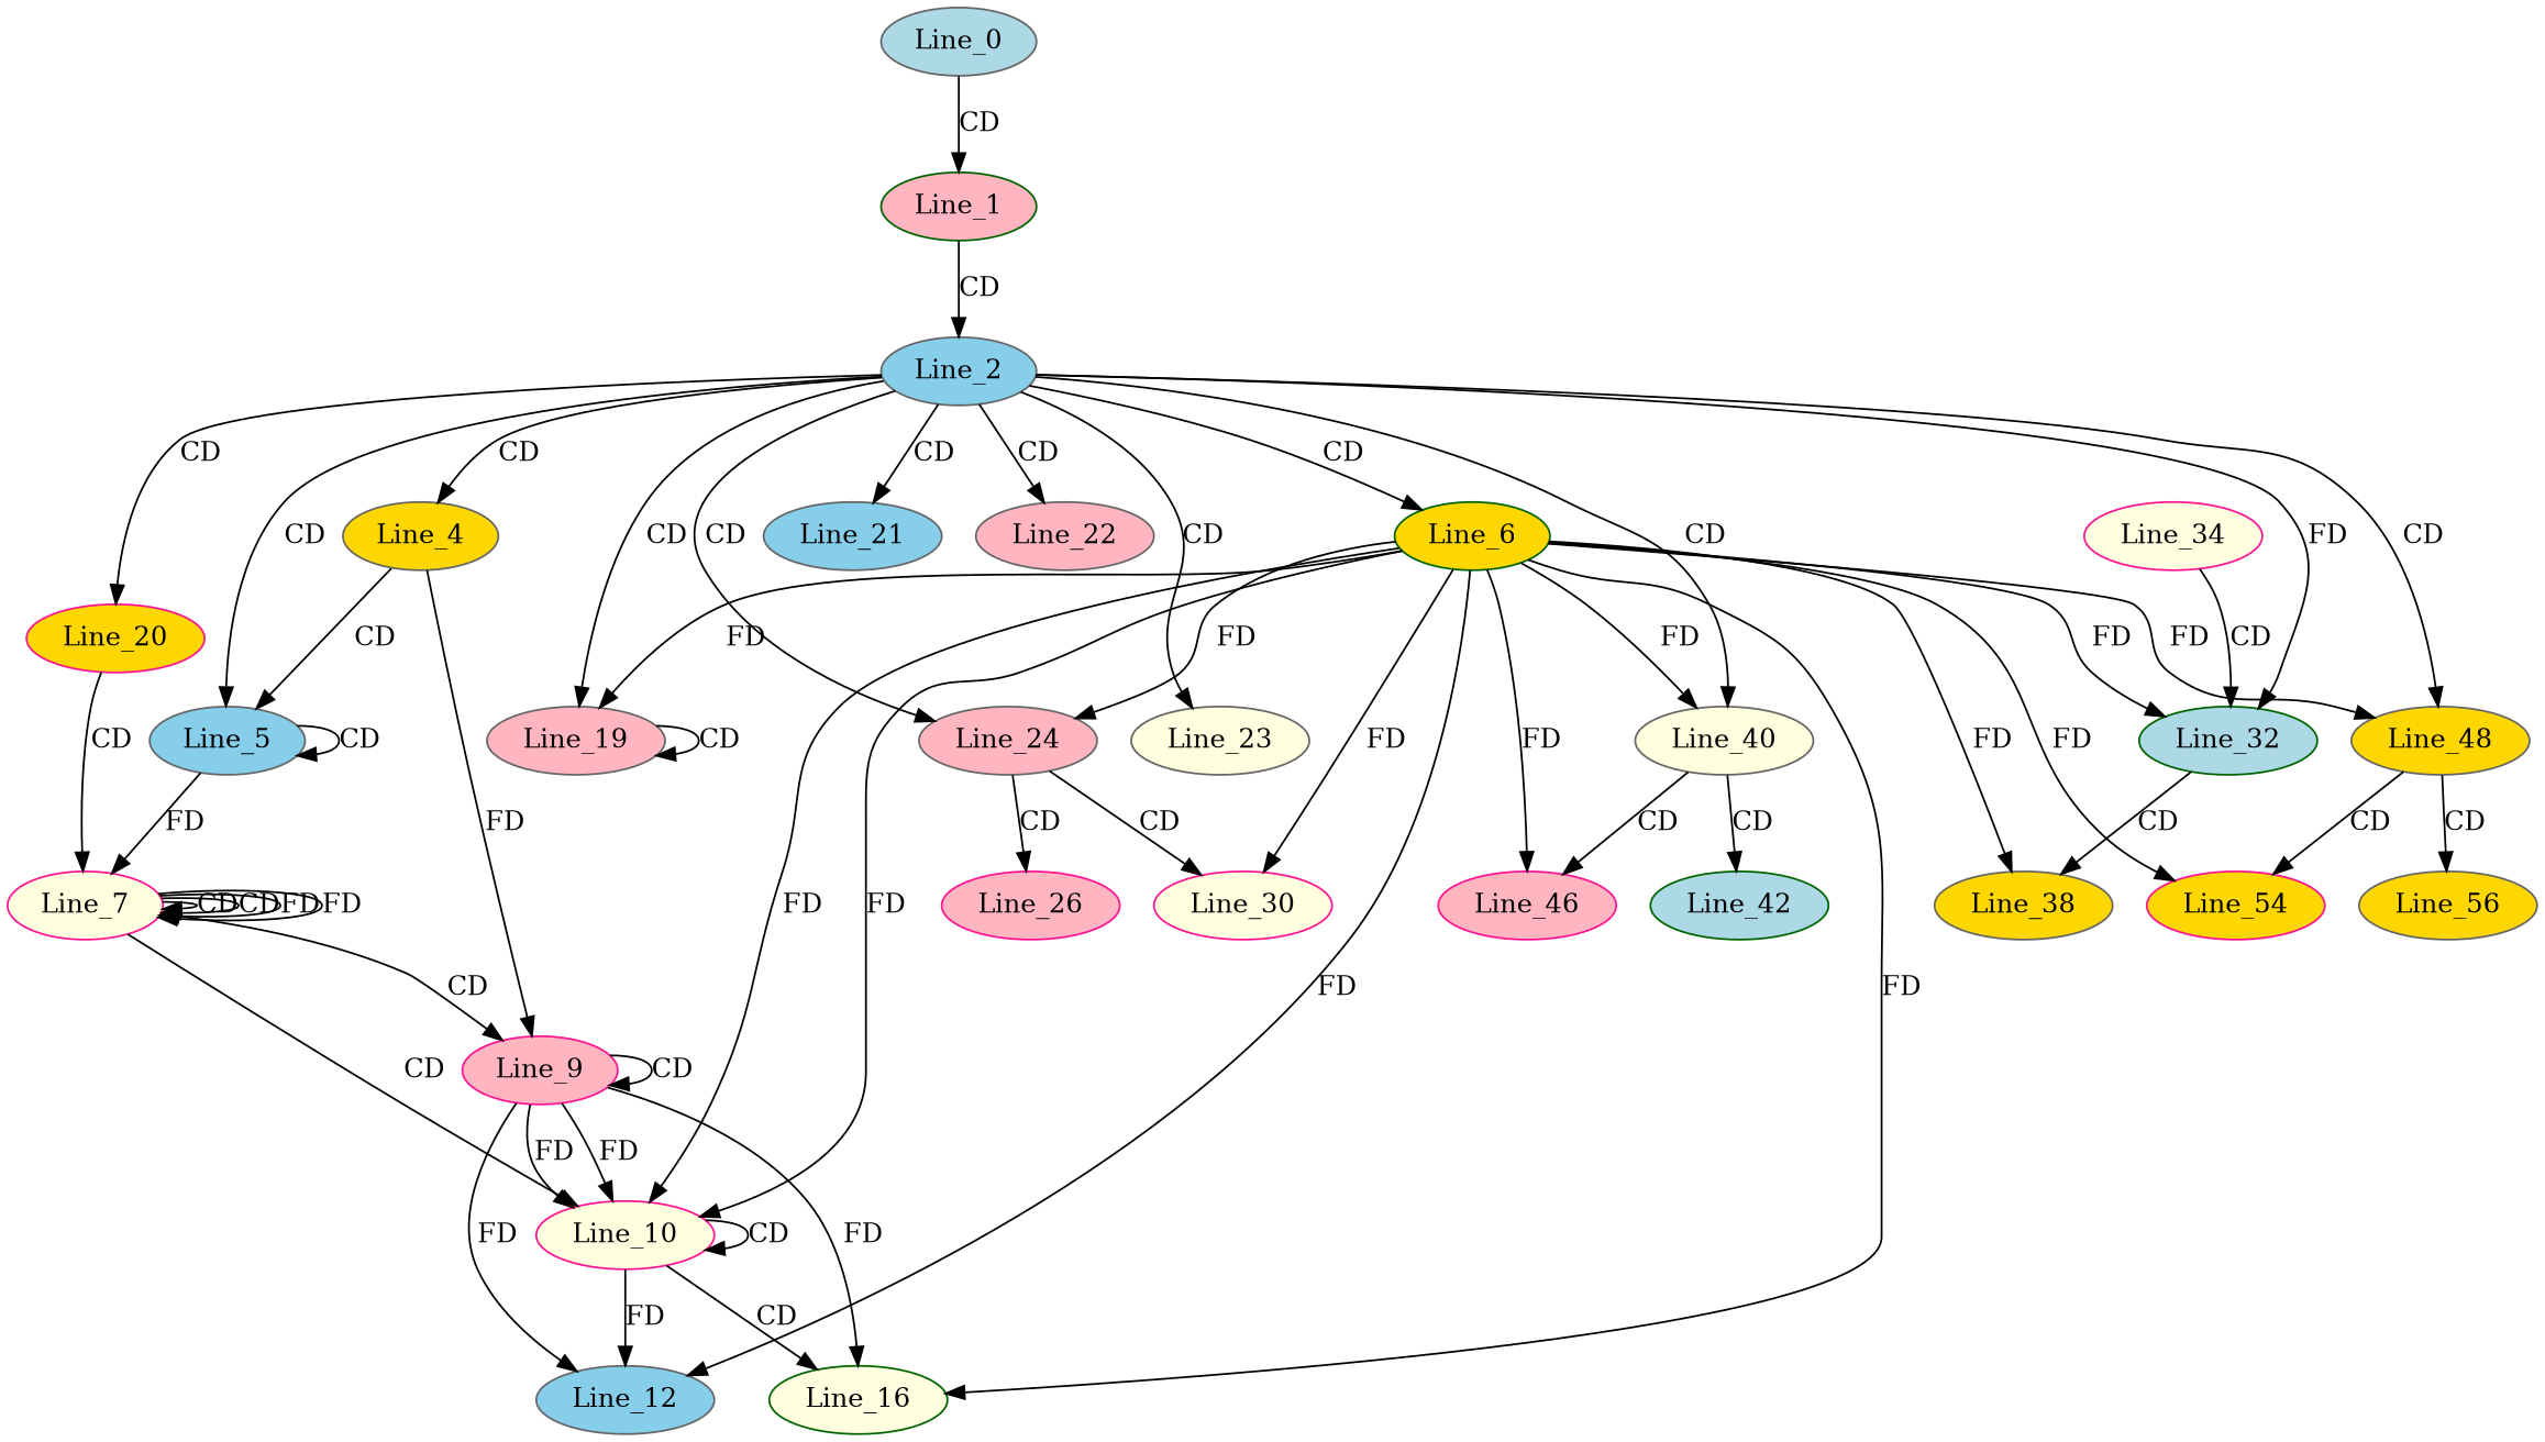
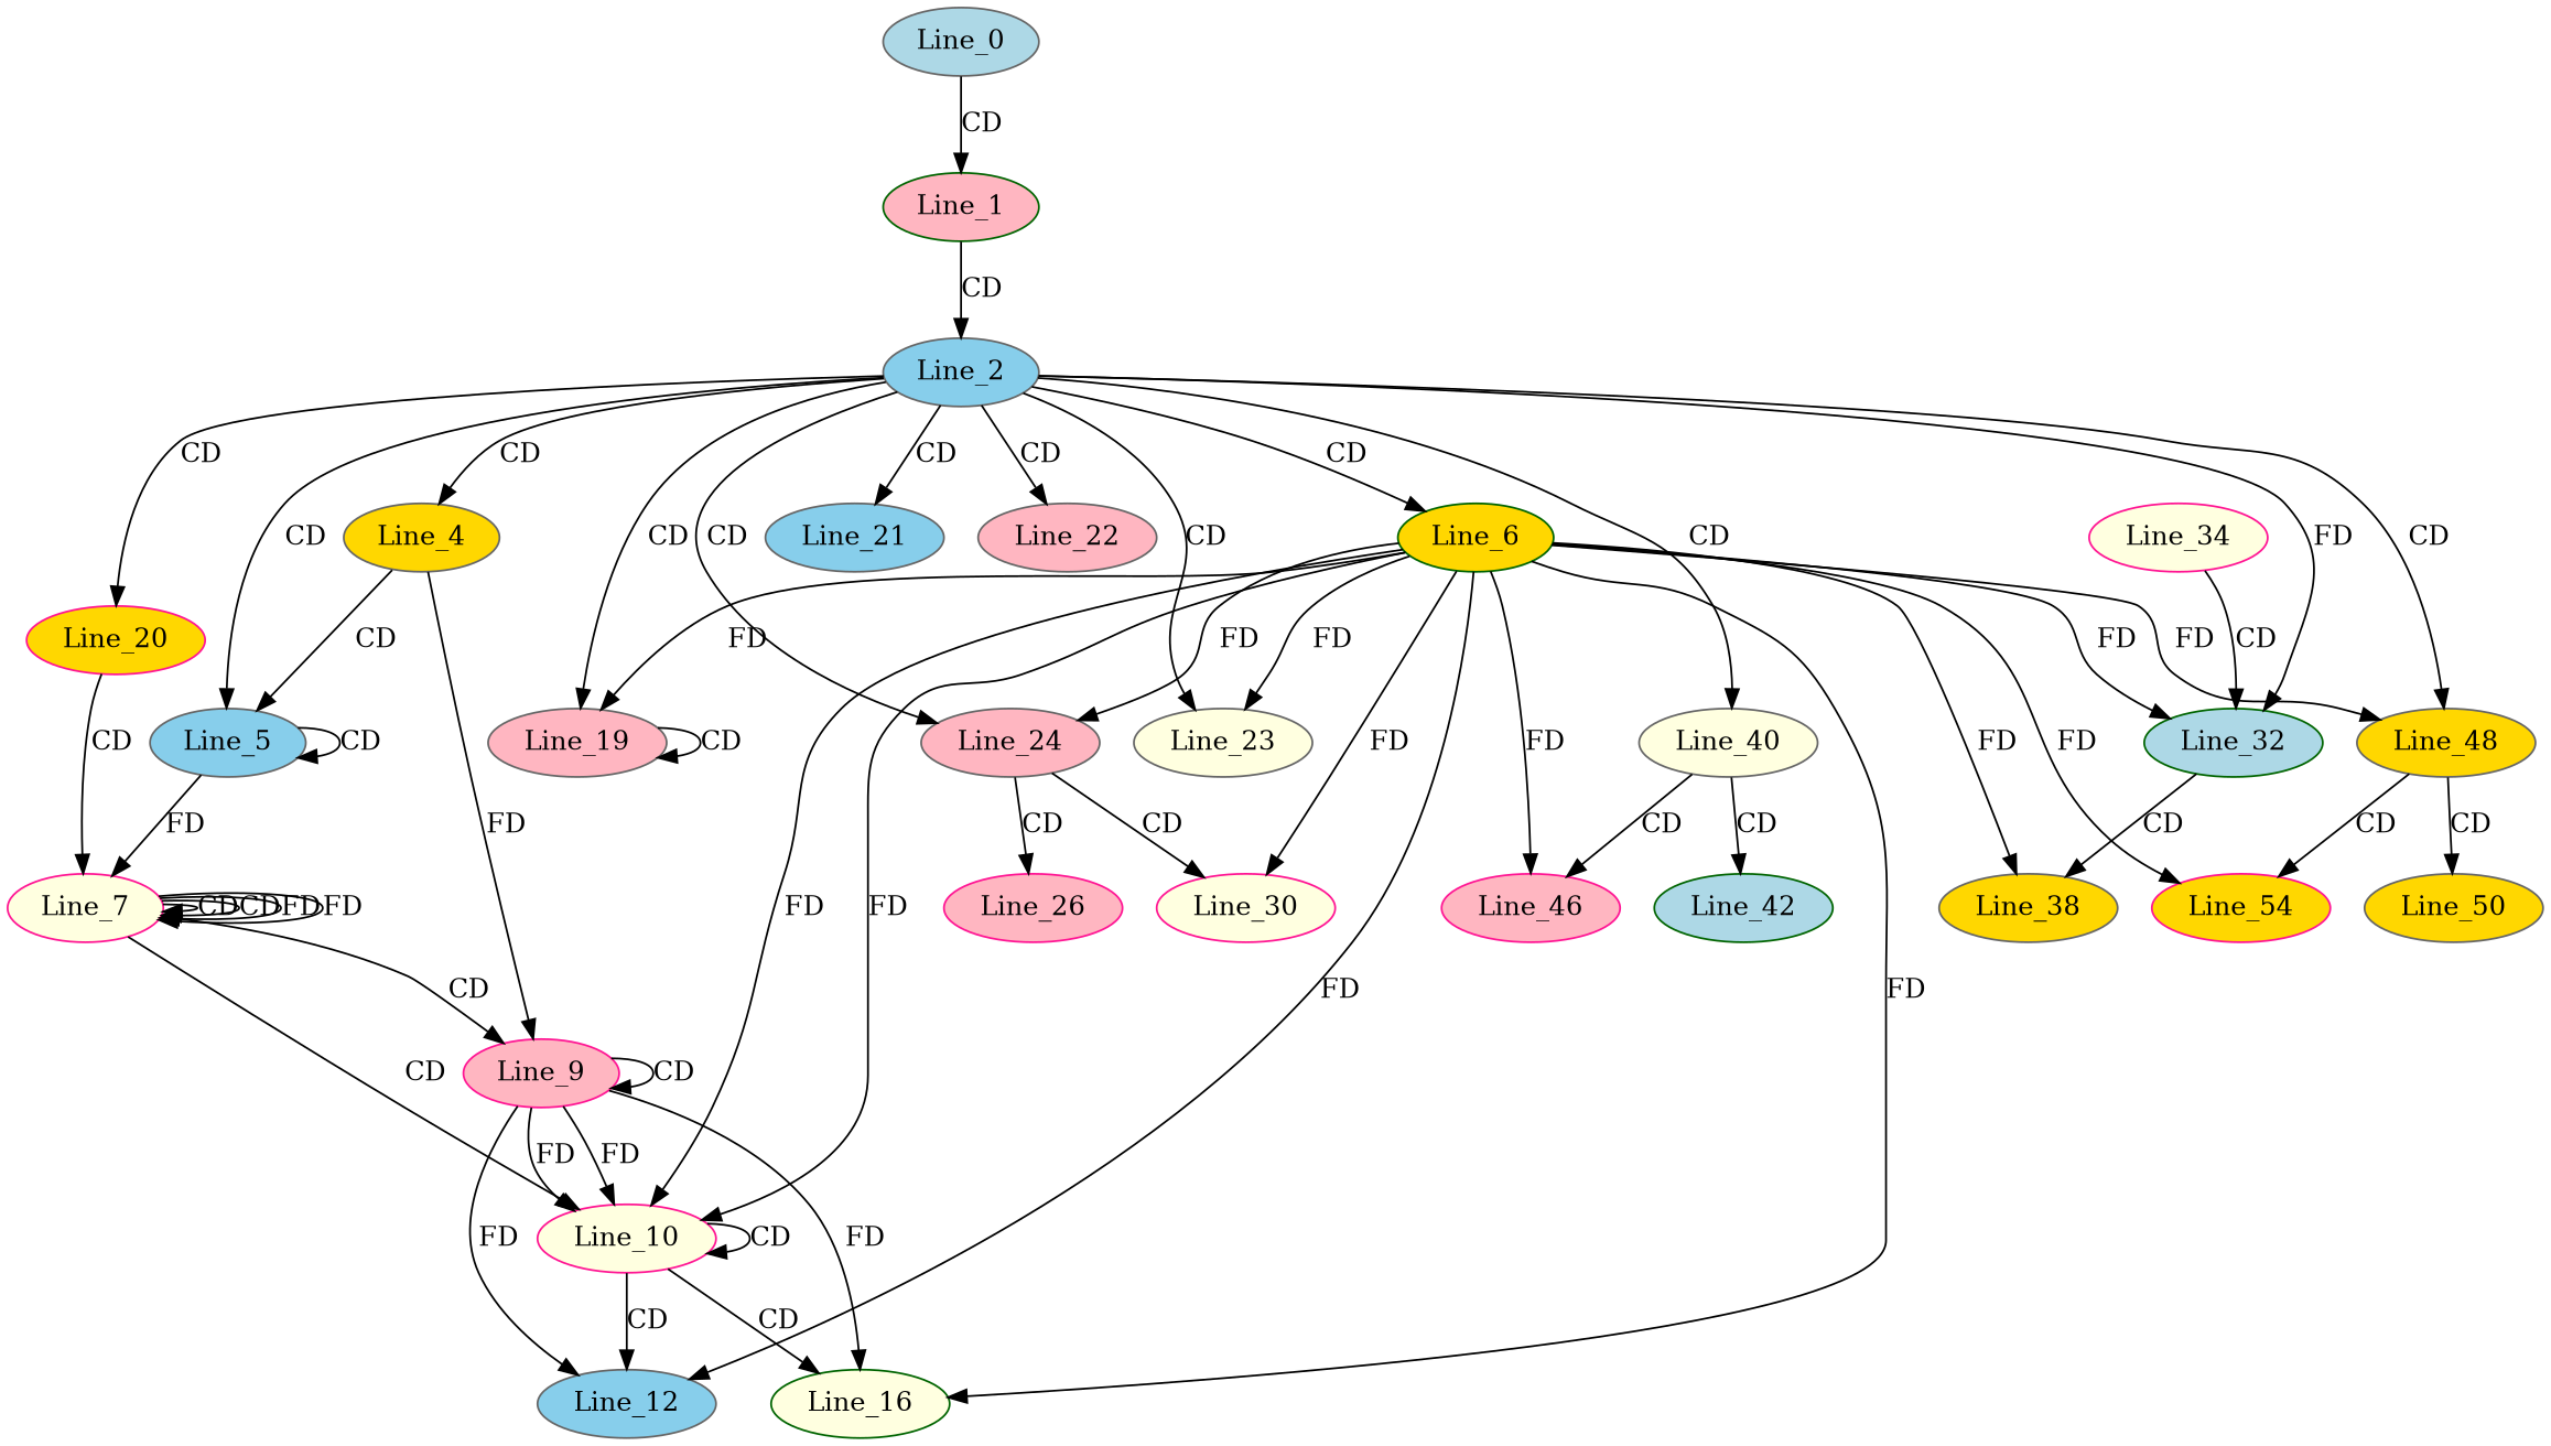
  digraph {
    node [color=gray40 fillcolor=lightpink style=filled]
    Line_0 [fillcolor=lightblue]
    Line_1 [color=darkgreen]
    Line_2 [fillcolor=skyblue]
    Line_4 [fillcolor=gold]
    Line_5 [fillcolor=skyblue]
    Line_6 [color=darkgreen fillcolor=gold]
    Line_19
    Line_20 [color=deeppink fillcolor=gold]
    Line_21 [fillcolor=skyblue]
    Line_22
    Line_23 [fillcolor=lightyellow]
    Line_24
    Line_32 [color=darkgreen fillcolor=lightblue]
    Line_40 [fillcolor=lightyellow]
    Line_48 [fillcolor=gold]
    Line_9 [color=deeppink]
    Line_7 [color=deeppink fillcolor=lightyellow]
    Line_10 [color=deeppink fillcolor=lightyellow]
    Line_12 [fillcolor=skyblue]
    Line_16 [color=darkgreen fillcolor=lightyellow]
    Line_30 [color=deeppink fillcolor=lightyellow]
    Line_38 [fillcolor=gold]
    Line_46 [color=deeppink]
    Line_54 [color=deeppink fillcolor=gold]
    Line_26 [color=deeppink]
    Line_42 [color=darkgreen fillcolor=lightblue]
-   Line_50 [fillcolor=gold label=Line_56]
+   Line_50 [fillcolor=gold]
    Line_34 [color=deeppink fillcolor=lightyellow]
    Line_0 -> Line_1 [label=CD]
    Line_1 -> Line_2 [label=CD]
    Line_2 -> Line_4 [label=CD]
    Line_2 -> Line_5 [label=CD]
    Line_2 -> Line_6 [label=CD]
    Line_2 -> Line_19 [label=CD]
    Line_2 -> Line_20 [label=CD]
    Line_2 -> Line_21 [label=CD]
    Line_2 -> Line_22 [label=CD]
    Line_2 -> Line_23 [label=CD]
    Line_2 -> Line_24 [label=CD]
    Line_2 -> Line_32 [label=FD]
    Line_2 -> Line_40 [label=CD]
    Line_2 -> Line_48 [label=CD]
    Line_4 -> Line_5 [label=CD]
    Line_4 -> Line_9 [label=FD]
    Line_5 -> Line_5 [label=CD]
    Line_5 -> Line_7 [label=FD]
    Line_6 -> Line_19 [label=FD]
    Line_6 -> Line_24 [label=FD]
    Line_6 -> Line_32 [label=FD]
-   Line_6 -> Line_40 [label=FD]
+   Line_6 -> Line_23 [label=FD]
    Line_6 -> Line_48 [label=FD]
    Line_6 -> Line_10 [label=FD]
    Line_6 -> Line_10 [label=FD]
    Line_6 -> Line_12 [label=FD]
    Line_6 -> Line_16 [label=FD]
    Line_6 -> Line_30 [label=FD]
    Line_6 -> Line_38 [label=FD]
    Line_6 -> Line_46 [label=FD]
    Line_6 -> Line_54 [label=FD]
    Line_19 -> Line_19 [label=CD]
    Line_20 -> Line_7 [label=CD]
    Line_24 -> Line_30 [label=CD]
    Line_24 -> Line_26 [label=CD]
    Line_32 -> Line_38 [label=CD]
    Line_40 -> Line_46 [label=CD]
    Line_40 -> Line_42 [label=CD]
    Line_48 -> Line_54 [label=CD]
    Line_48 -> Line_50 [label=CD]
    Line_9 -> Line_9 [label=CD]
    Line_9 -> Line_10 [label=FD]
    Line_9 -> Line_10 [label=FD]
    Line_9 -> Line_12 [label=FD]
    Line_9 -> Line_16 [label=FD]
    Line_7 -> Line_9 [label=CD]
    Line_7 -> Line_7 [label=CD]
    Line_7 -> Line_7 [label=CD]
    Line_7 -> Line_7 [label=FD]
    Line_7 -> Line_7 [label=FD]
    Line_7 -> Line_10 [label=CD]
    Line_10 -> Line_10 [label=CD]
-   Line_10 -> Line_12 [label=FD]
+   Line_10 -> Line_12 [label=CD]
    Line_10 -> Line_16 [label=CD]
    Line_34 -> Line_32 [label=CD]
  }
